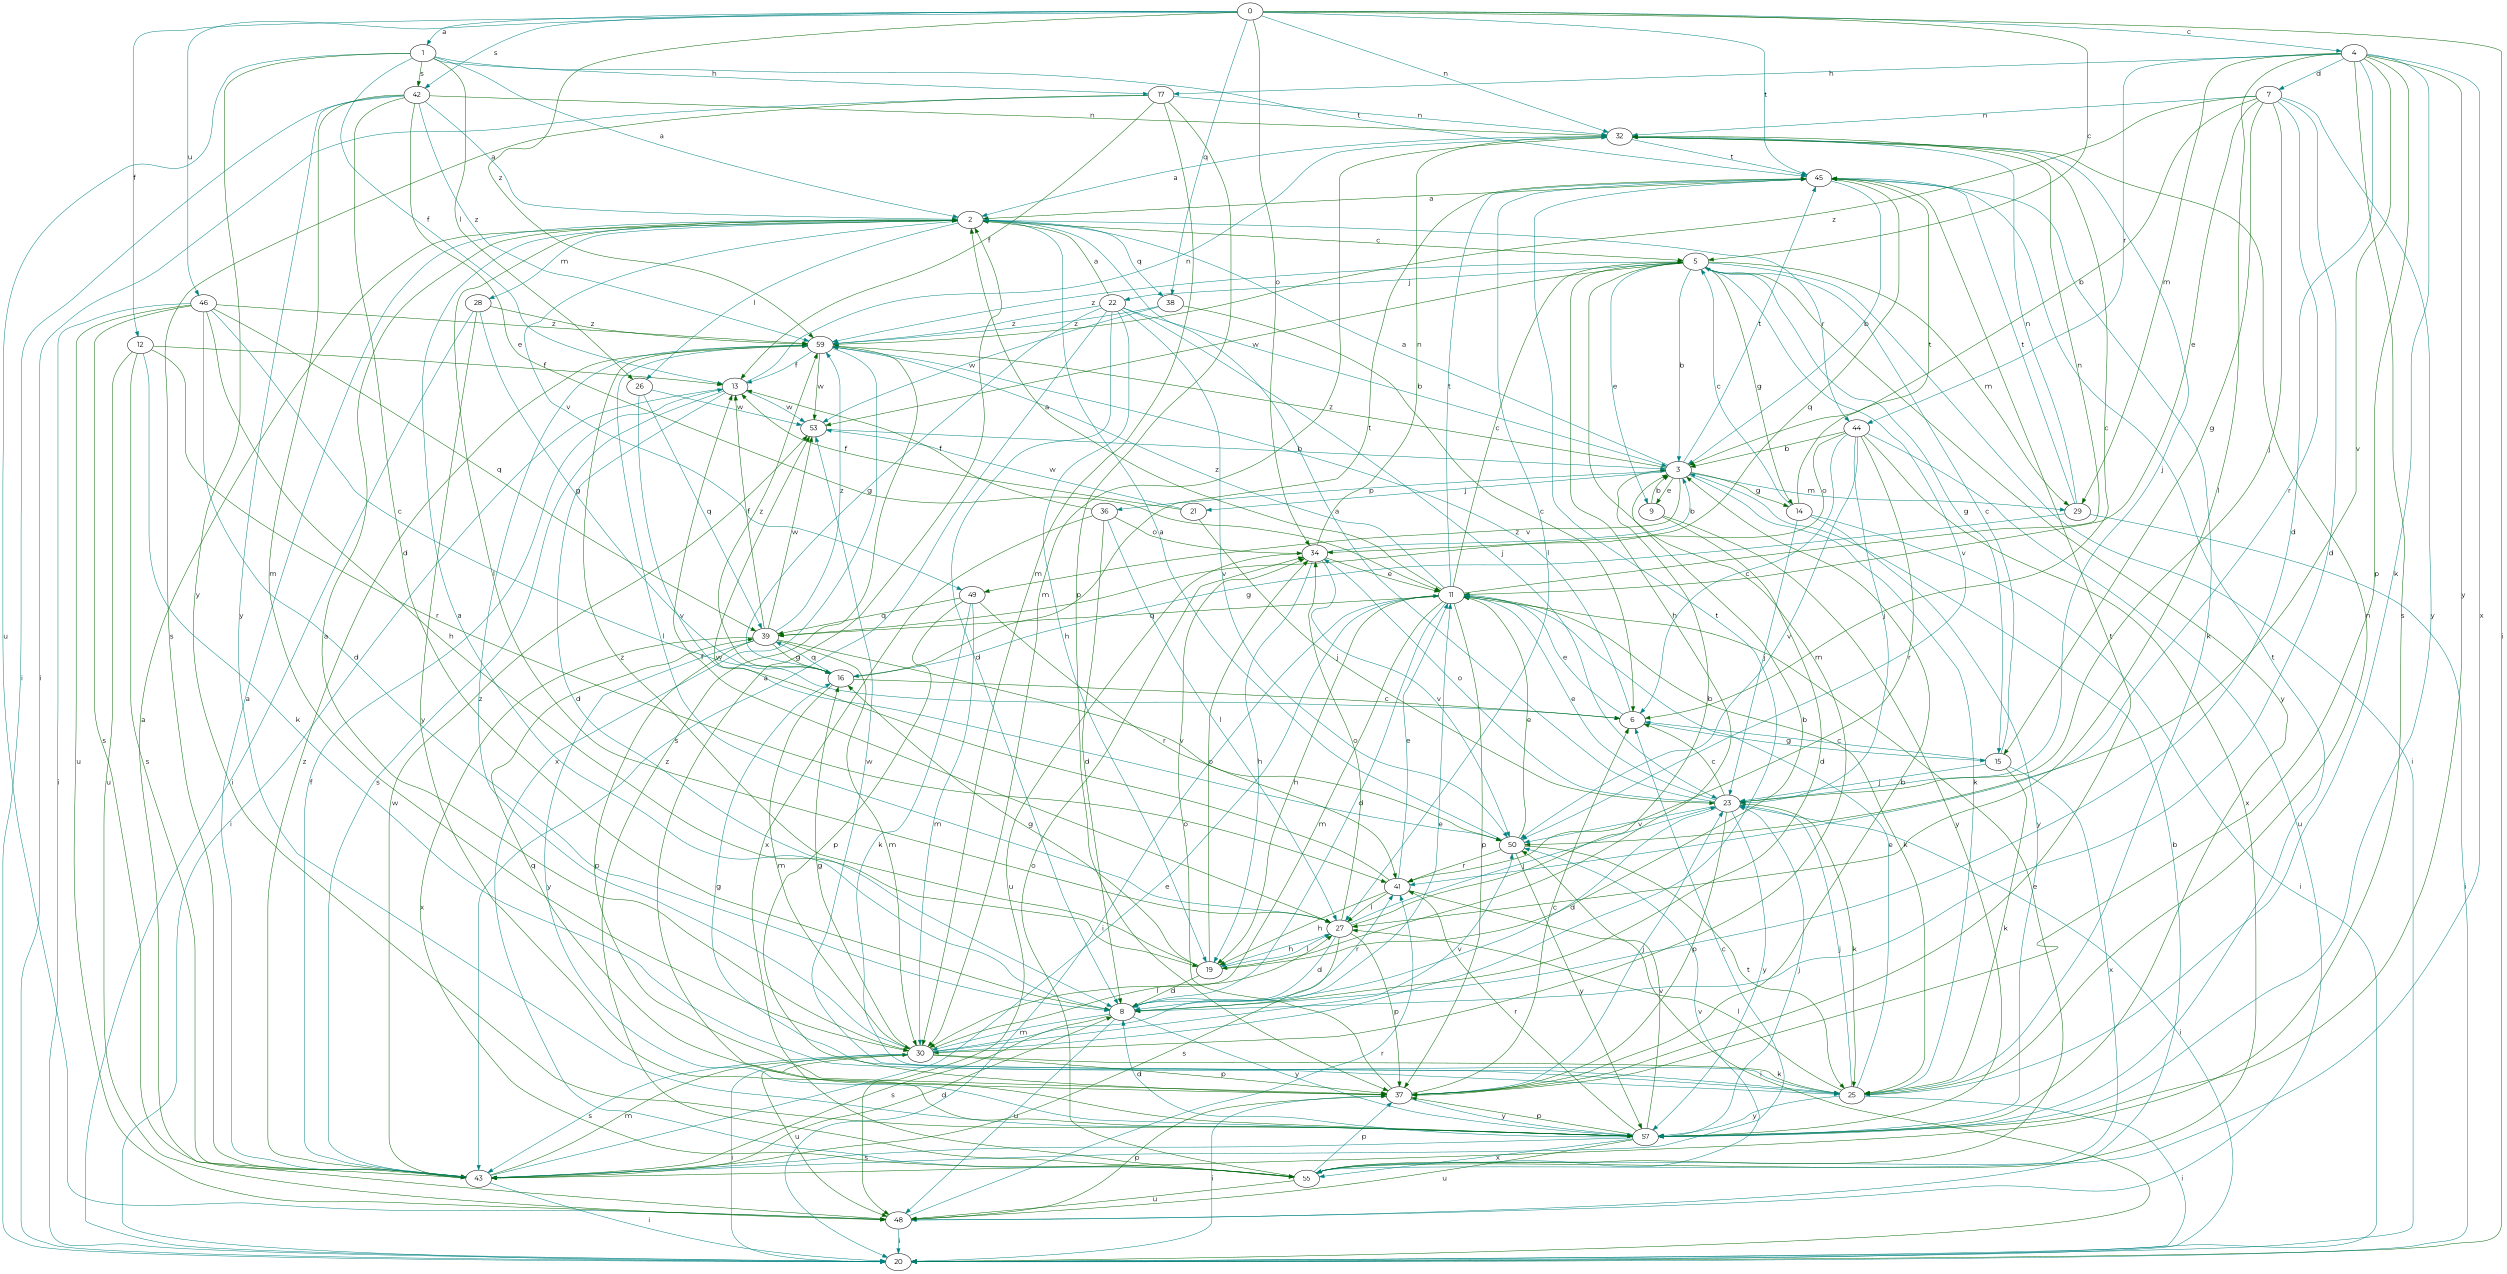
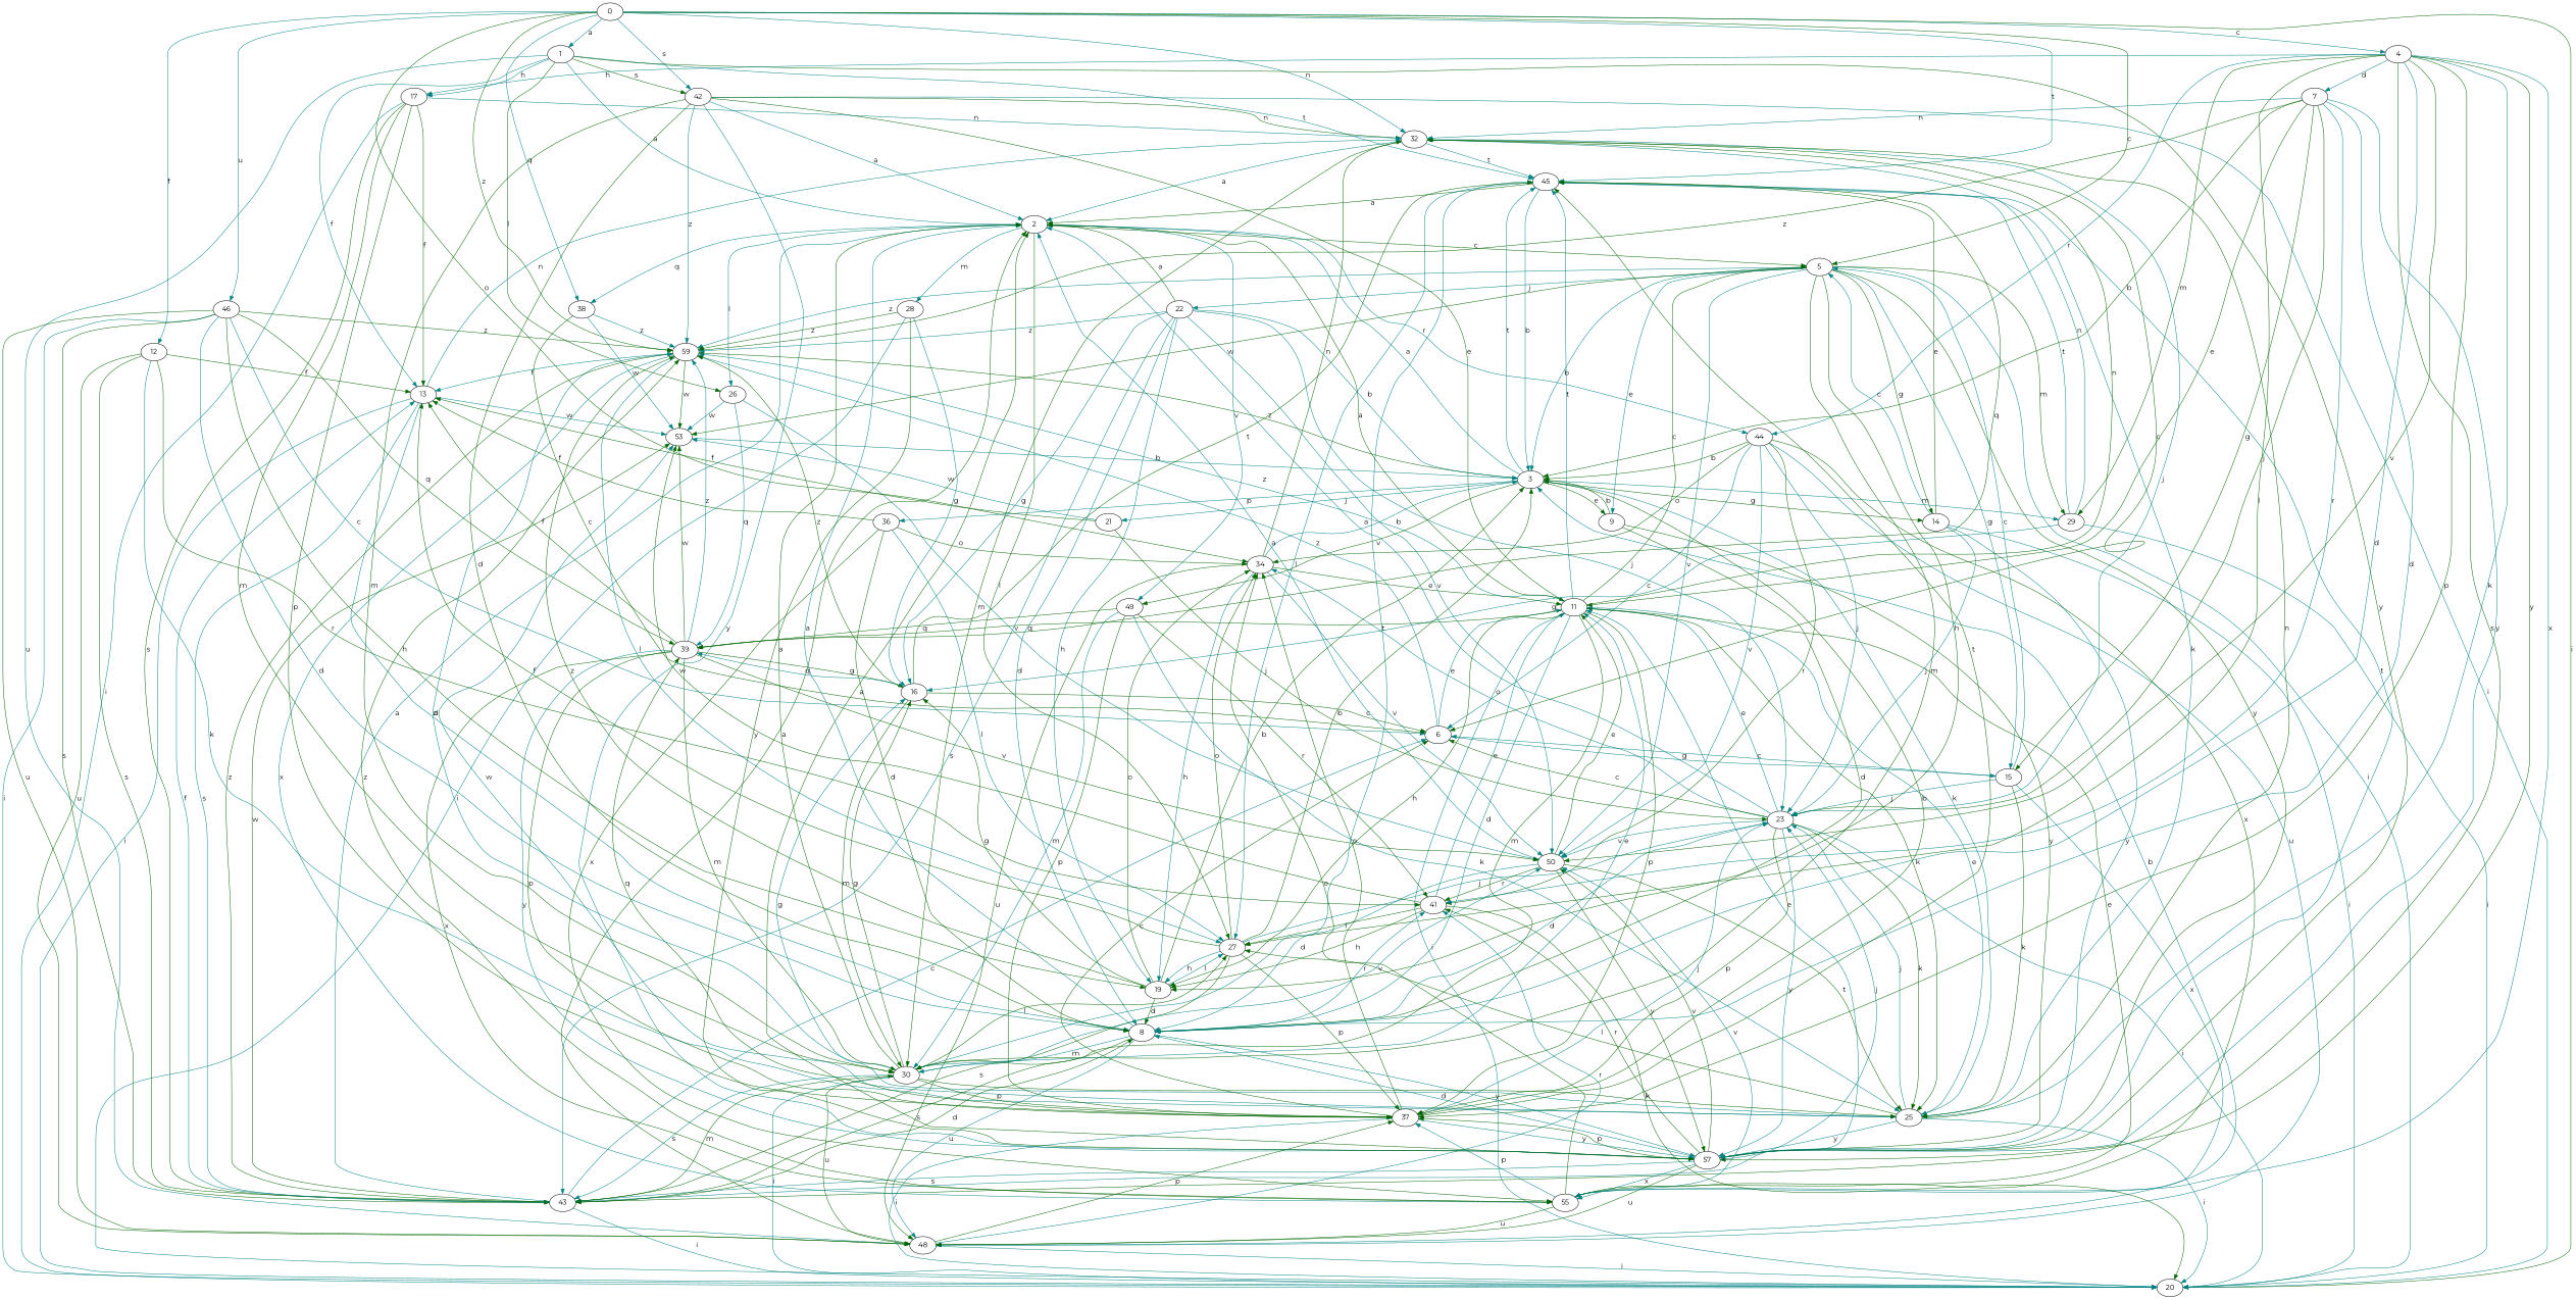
  strict digraph {
    fontname=Montserrat
    node [fontname=Montserrat]
    edge [color=teal fontname=Montserrat]
    0
    1
    4
    5
    12
    20
    32
    34
    38
    42
    45
    46
    59
    2
    13
    17
    26
    48
    57
    27
    n21 [label=44]
    25
    29
    7
    8
    37
    43
    50
    55
    3
    9
    14
    15
    n34 [label=19]
    22
    30
    53
    41
    6
    23
    11
    39
    28
    49
    16
    21
    36
    0 -> 1 [label=a]
    0 -> 4 [label=c]
    0 -> 5 [color=darkgreen label=c]
    0 -> 12 [label=f]
    0 -> 20 [color=darkgreen label=i]
    0 -> 32 [label=n]
    0 -> 34 [color=darkgreen label=o]
    0 -> 38 [label=q]
    0 -> 42 [label=s]
    0 -> 45 [label=t]
    0 -> 46 [label=u]
    0 -> 59 [color=darkgreen label=z]
    1 -> 42 [color=darkgreen label=s]
    1 -> 45 [label=t]
    1 -> 2 [label=a]
    1 -> 13 [label=f]
    1 -> 17 [label=h]
    1 -> 26 [color=darkgreen label=l]
    1 -> 48 [label=u]
    1 -> 57 [color=darkgreen label=y]
    4 -> 17 [label=h]
    4 -> 57 [color=darkgreen label=y]
    4 -> 27 [color=darkgreen label=l]
    4 -> n21 [label=r]
    4 -> 25 [label=k]
    4 -> 29 [color=darkgreen label=m]
    4 -> 7 [label=d]
    4 -> 8 [label=d]
    4 -> 37 [color=darkgreen label=p]
    4 -> 43 [color=darkgreen label=s]
    4 -> 50 [color=darkgreen label=v]
    4 -> 55 [label=x]
    5 -> 20 [label=i]
    5 -> 59 [label=z]
    5 -> 57 [color=darkgreen label=y]
    5 -> 29 [color=darkgreen label=m]
    5 -> 50 [label=v]
    5 -> 3 [label=b]
    5 -> 9 [label=e]
    5 -> 14 [color=darkgreen label=g]
    5 -> 15 [label=g]
    5 -> n34 [color=darkgreen label=h]
    5 -> 22 [label=j]
    5 -> 30 [color=darkgreen label=m]
    5 -> 53 [color=darkgreen label=w]
    12 -> 13 [color=darkgreen label=f]
    12 -> 48 [color=darkgreen label=u]
    12 -> 25 [label=k]
    12 -> 43 [color=darkgreen label=s]
    12 -> 41 [color=darkgreen label=r]
    32 -> 45 [label=t]
    32 -> 2 [label=a]
    32 -> 30 [color=darkgreen label=m]
    32 -> 6 [color=darkgreen label=c]
    32 -> 23 [label=j]
    34 -> 32 [color=darkgreen label=n]
    34 -> 48 [color=darkgreen label=u]
    34 -> 50 [label=v]
    34 -> 3 [label=b]
    34 -> n34 [label=h]
    34 -> 11 [color=darkgreen label=e]
    38 -> 59 [label=z]
    38 -> 53 [label=w]
    38 -> 6 [color=darkgreen label=c]
    42 -> 20 [label=i]
    42 -> 32 [color=darkgreen label=n]
    42 -> 59 [label=z]
    42 -> 2 [label=a]
    42 -> 57 [label=y]
    42 -> 8 [color=darkgreen label=d]
    42 -> 30 [color=darkgreen label=m]
    42 -> 11 [color=darkgreen label=e]
    45 -> 2 [color=darkgreen label=a]
    45 -> 27 [label=l]
    45 -> 25 [label=k]
    45 -> 3 [label=b]
    45 -> 39 [color=darkgreen label=q]
    46 -> 20 [label=i]
    46 -> 59 [color=darkgreen label=z]
    46 -> 48 [color=darkgreen label=u]
    46 -> 8 [label=d]
    46 -> 43 [color=darkgreen label=s]
    46 -> n34 [color=darkgreen label=h]
    46 -> 6 [label=c]
    46 -> 39 [color=darkgreen label=q]
    59 -> 13 [label=f]
    59 -> 27 [label=l]
    59 -> 55 [label=x]
    59 -> 53 [color=darkgreen label=w]
    2 -> 5 [color=darkgreen label=c]
    2 -> 38 [label=q]
    2 -> 26 [label=l]
    2 -> 27 [color=darkgreen label=l]
    2 -> n21 [label=r]
    2 -> 28 [label=m]
    2 -> 49 [label=v]
    13 -> 20 [label=i]
    13 -> 32 [label=n]
    13 -> 8 [label=d]
    13 -> 43 [label=s]
    13 -> 53 [label=w]
    17 -> 20 [label=i]
    17 -> 32 [label=n]
    17 -> 13 [color=darkgreen label=f]
    17 -> 37 [color=darkgreen label=p]
    17 -> 43 [color=darkgreen label=s]
    17 -> 30 [color=darkgreen label=m]
    26 -> 50 [label=v]
    26 -> 53 [label=w]
    26 -> 39 [label=q]
    48 -> 20 [label=i]
    48 -> 2 [color=darkgreen label=a]
    48 -> 37 [color=darkgreen label=p]
    48 -> 3 [label=b]
    48 -> 41 [label=r]
    57 -> 45 [label=t]
    57 -> 2 [color=darkgreen label=a]
    57 -> 48 [color=darkgreen label=u]
    57 -> 8 [label=d]
    57 -> 37 [color=darkgreen label=p]
    57 -> 43 [label=s]
    57 -> 50 [color=darkgreen label=v]
    57 -> 55 [label=x]
    57 -> 41 [color=darkgreen label=r]
    57 -> 23 [label=j]
    27 -> 34 [color=darkgreen label=o]
    27 -> 13 [color=darkgreen label=f]
    27 -> 37 [color=darkgreen label=p]
    27 -> 43 [color=darkgreen label=s]
    27 -> 3 [color=darkgreen label=b]
    27 -> n34 [label=h]
    27 -> 23 [label=j]
    n21 -> 34 [color=darkgreen label=o]
    n21 -> 48 [label=u]
    n21 -> 50 [label=v]
    n21 -> 55 [color=darkgreen label=x]
    n21 -> 3 [color=darkgreen label=b]
    n21 -> 41 [color=darkgreen label=r]
    n21 -> 6 [label=c]
    n21 -> 23 [label=j]
    25 -> 20 [label=i]
    25 -> 32 [color=darkgreen label=n]
    25 -> 57 [label=y]
    25 -> 27 [color=darkgreen label=l]
    25 -> 53 [label=w]
    25 -> 23 [label=j]
    25 -> 11 [label=e]
    25 -> 16 [label=g]
    29 -> 20 [label=i]
    29 -> 32 [label=n]
    29 -> 45 [label=t]
    29 -> 16 [label=g]
    7 -> 32 [label=n]
    7 -> 59 [color=darkgreen label=z]
    7 -> 57 [label=y]
    7 -> 8 [label=d]
    7 -> 3 [color=darkgreen label=b]
    7 -> 15 [color=darkgreen label=g]
    7 -> 41 [label=r]
    7 -> 23 [color=darkgreen label=j]
    7 -> 11 [color=darkgreen label=e]
    8 -> 2 [label=a]
    8 -> 48 [label=u]
    8 -> 57 [label=y]
    8 -> 43 [color=darkgreen label=s]
    8 -> 30 [label=m]
    8 -> 41 [label=r]
    37 -> 20 [label=i]
    37 -> 34 [color=darkgreen label=o]
    37 -> 45 [color=darkgreen label=t]
    37 -> 57 [label=y]
    37 -> 3 [color=darkgreen label=b]
    37 -> 6 [color=darkgreen label=c]
    37 -> 23 [label=j]
    37 -> 39 [color=darkgreen label=q]
    43 -> 20 [label=i]
    43 -> 59 [color=darkgreen label=z]
    43 -> 2 [label=a]
    43 -> 13 [label=f]
    43 -> 8 [color=darkgreen label=d]
    43 -> 30 [color=darkgreen label=m]
    43 -> 53 [color=darkgreen label=w]
    43 -> 6 [label=c]
    43 -> 11 [label=e]
    50 -> 2 [label=a]
    50 -> 57 [color=darkgreen label=y]
    50 -> 25 [color=darkgreen label=t]
-   27 -> 8 [label=d]
+   50 -> 8 [label=d]
    50 -> 41 [color=darkgreen label=r]
    50 -> 11 [color=darkgreen label=e]
    55 -> 34 [color=darkgreen label=o]
    55 -> 59 [color=darkgreen label=z]
    55 -> 48 [color=darkgreen label=u]
    55 -> 37 [label=p]
    55 -> 50 [label=v]
    55 -> 11 [color=darkgreen label=e]
    3 -> 45 [label=t]
    3 -> 59 [color=darkgreen label=z]
    3 -> 2 [label=a]
    3 -> 25 [label=k]
    3 -> 29 [label=m]
    3 -> 9 [color=darkgreen label=e]
    3 -> 14 [color=darkgreen label=g]
    3 -> 49 [color=darkgreen label=v]
    3 -> 21 [label=j]
    3 -> 36 [label=p]
    9 -> 57 [color=darkgreen label=y]
    9 -> 8 [color=darkgreen label=d]
    9 -> 3 [color=darkgreen label=b]
    14 -> 5 [label=c]
    14 -> 20 [label=i]
-   14 -> 45 [color=darkgreen label=t]
+   14 -> 45 [color=darkgreen label=e]
    14 -> 57 [label=y]
    14 -> 23 [label=j]
    15 -> 5 [label=c]
    15 -> 25 [color=darkgreen label=k]
    15 -> 55 [label=x]
    15 -> 6 [label=c]
    15 -> 23 [label=j]
    n34 -> 34 [color=darkgreen label=o]
    n34 -> 59 [color=darkgreen label=z]
    n34 -> 27 [label=l]
    n34 -> 8 [color=darkgreen label=d]
    n34 -> 3 [color=darkgreen label=b]
    n34 -> 16 [color=darkgreen label=g]
    22 -> 59 [label=z]
    22 -> 2 [color=darkgreen label=a]
    22 -> 8 [label=d]
    22 -> 43 [label=s]
    22 -> 50 [label=v]
    22 -> 3 [label=b]
    22 -> n34 [label=h]
    22 -> 23 [label=j]
    22 -> 16 [label=g]
    30 -> 20 [label=i]
    30 -> 45 [label=t]
    30 -> 59 [label=z]
    30 -> 2 [color=darkgreen label=a]
    30 -> 48 [color=darkgreen label=u]
    30 -> 27 [color=darkgreen label=l]
    30 -> 25 [color=darkgreen label=k]
    30 -> 37 [color=darkgreen label=p]
    30 -> 43 [label=s]
    30 -> 50 [label=v]
    30 -> 11 [label=e]
    30 -> 16 [color=darkgreen label=g]
    53 -> 3 [label=b]
    41 -> 20 [color=darkgreen label=i]
    41 -> 27 [color=darkgreen label=l]
    41 -> n34 [color=darkgreen label=h]
    41 -> 53 [color=darkgreen label=w]
    41 -> 11 [label=e]
    6 -> 59 [label=z]
    6 -> 15 [label=g]
    6 -> 11 [label=e]
    23 -> 20 [label=i]
    23 -> 34 [label=o]
    23 -> 2 [label=a]
    23 -> 57 [label=y]
    23 -> 25 [color=darkgreen label=k]
    23 -> 8 [label=d]
    23 -> 37 [color=darkgreen label=p]
    23 -> 50 [label=v]
    23 -> 6 [color=darkgreen label=c]
    23 -> 11 [label=e]
    11 -> 5 [color=darkgreen label=c]
    11 -> 20 [label=i]
    11 -> 32 [color=darkgreen label=n]
    11 -> 45 [label=t]
    11 -> 59 [label=z]
    11 -> 2 [color=darkgreen label=a]
    11 -> 25 [color=darkgreen label=k]
    11 -> 8 [label=d]
    11 -> 37 [color=darkgreen label=p]
    11 -> n34 [color=darkgreen label=h]
    11 -> 30 [color=darkgreen label=m]
    11 -> 39 [color=darkgreen label=q]
    39 -> 59 [label=z]
    39 -> 13 [color=darkgreen label=f]
    39 -> 57 [label=y]
    39 -> 37 [color=darkgreen label=p]
    39 -> 50 [color=darkgreen label=v]
    39 -> 55 [color=darkgreen label=x]
    39 -> 30 [color=darkgreen label=m]
    39 -> 53 [color=darkgreen label=w]
    39 -> 16 [color=darkgreen label=g]
    28 -> 20 [label=i]
    28 -> 59 [color=darkgreen label=z]
    28 -> 57 [color=darkgreen label=y]
    28 -> 16 [label=g]
    49 -> 25 [label=k]
    49 -> 37 [color=darkgreen label=p]
    49 -> 30 [label=m]
    49 -> 41 [color=darkgreen label=r]
    49 -> 39 [color=darkgreen label=q]
    16 -> 45 [color=darkgreen label=t]
    16 -> 59 [color=darkgreen label=z]
    16 -> 30 [color=darkgreen label=m]
    16 -> 6 [color=darkgreen label=c]
    16 -> 39 [label=q]
    21 -> 13 [color=darkgreen label=f]
    21 -> 53 [label=w]
    21 -> 23 [color=darkgreen label=j]
    36 -> 34 [color=darkgreen label=o]
    36 -> 13 [color=darkgreen label=f]
    36 -> 27 [label=l]
    36 -> 8 [color=darkgreen label=d]
    36 -> 55 [color=darkgreen label=x]
  }
